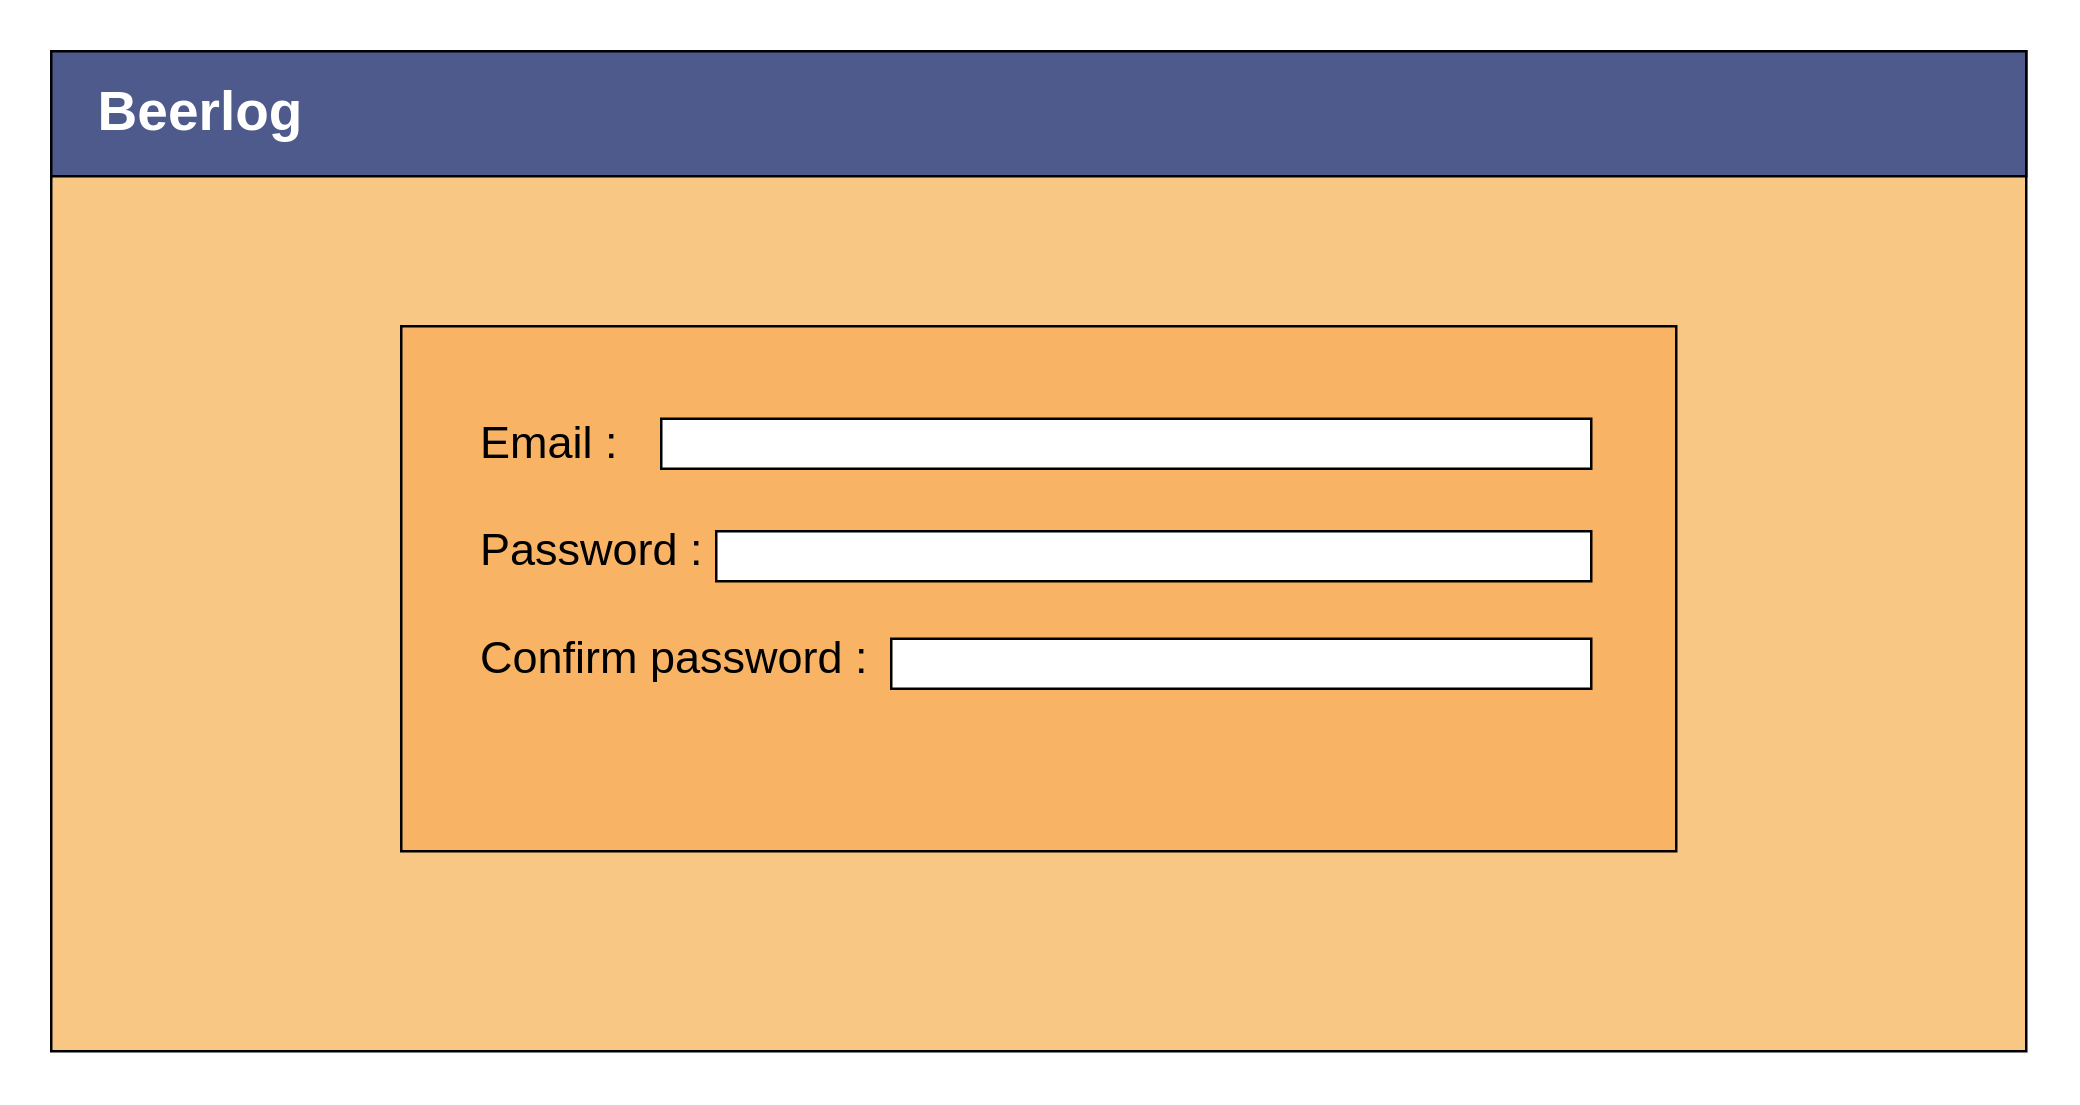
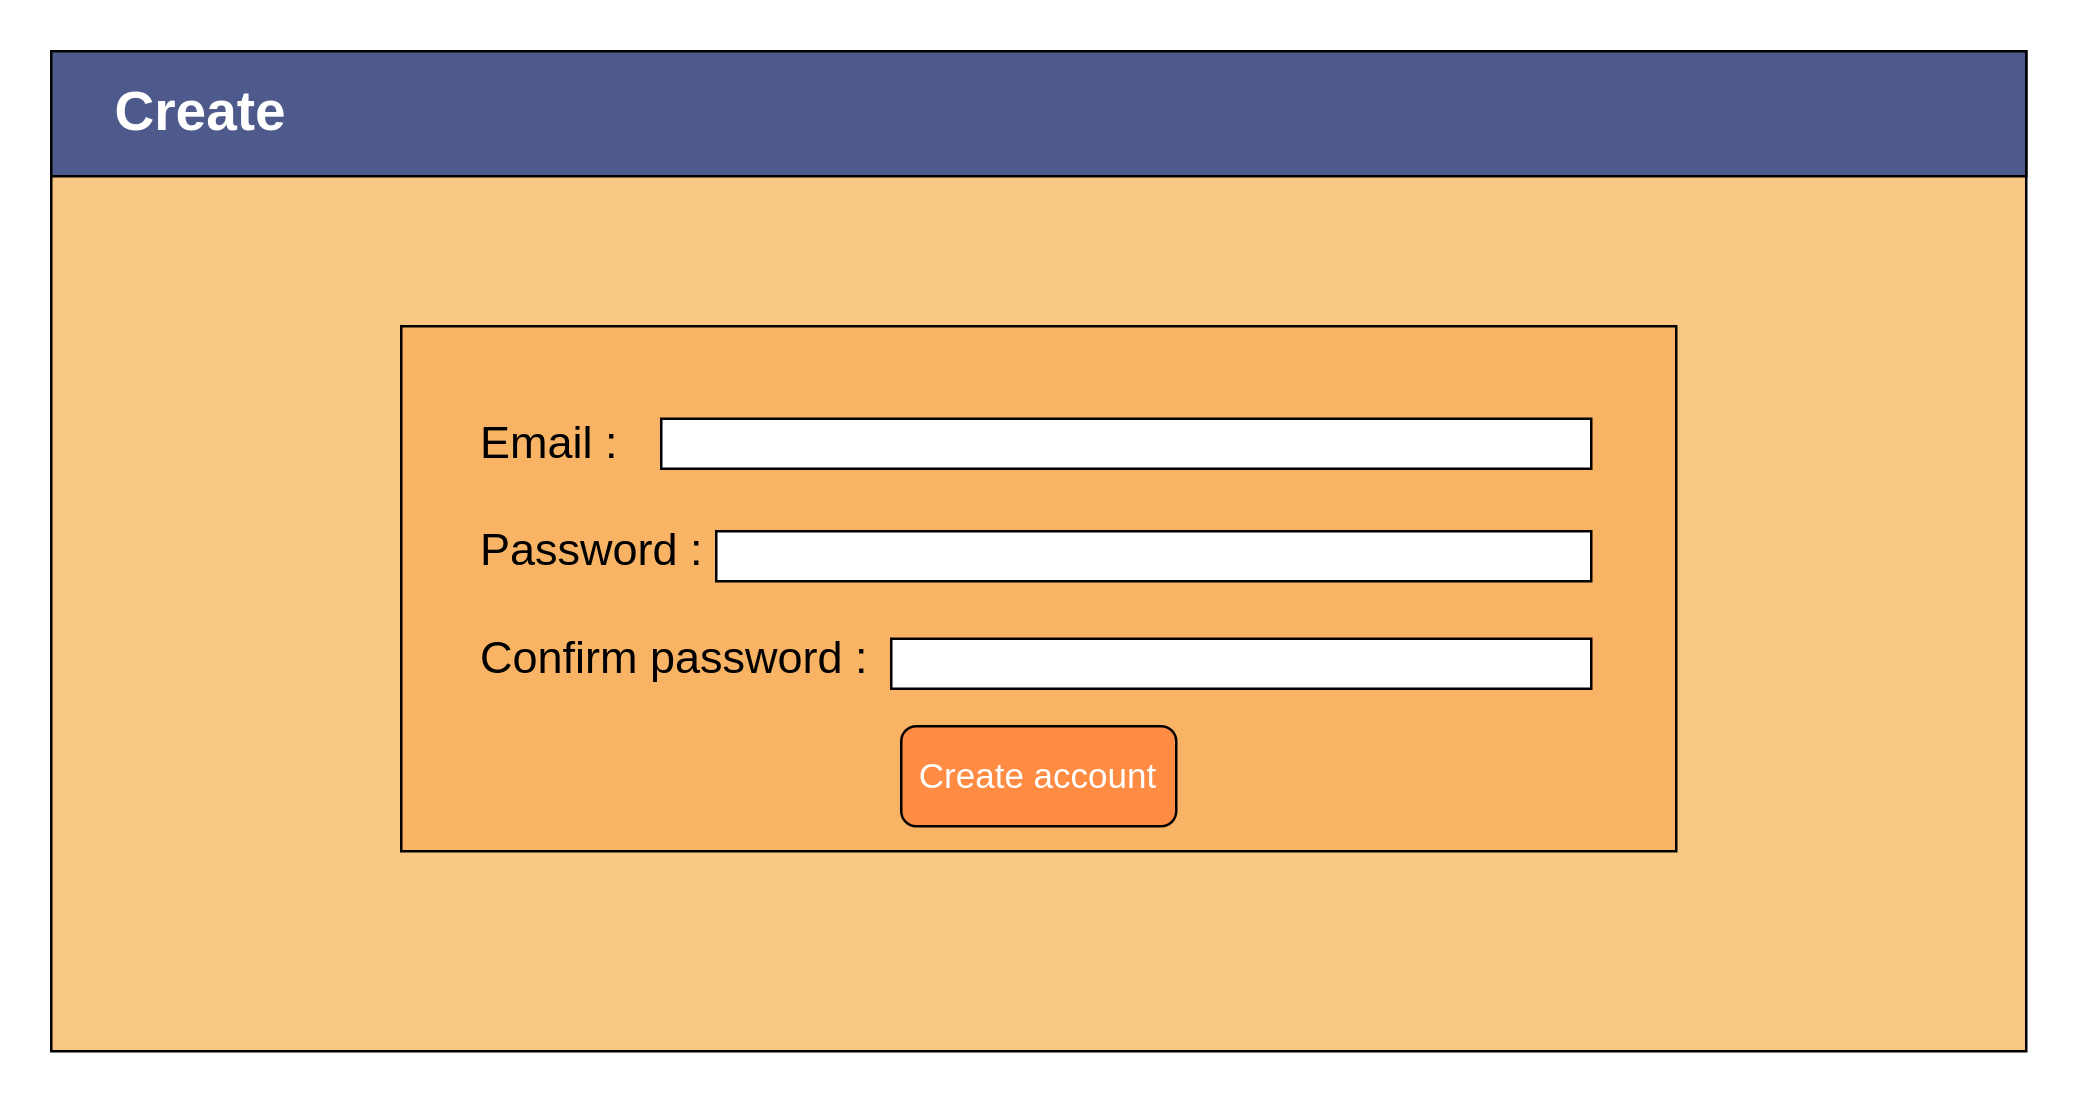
  <mxCell id="0" />
  <mxCell id="1" parent="0" />
  <mxCell id="2" value="" style="rounded=0;whiteSpace=wrap;html=1;fillColor=#F9C784;" vertex="1" parent="1"><mxGeometry x="20" y="20" width="790" height="400" as="geometry" /></mxCell>
  <mxCell id="3" value="" style="rounded=0;whiteSpace=wrap;html=1;fillColor=#4E598C;" vertex="1" parent="1"><mxGeometry x="20" y="20" width="790" height="50" as="geometry" /></mxCell>
- <mxCell id="4" value="Beerlog" style="text;html=1;strokeColor=none;fillColor=none;align=center;verticalAlign=middle;whiteSpace=wrap;rounded=0;fontColor=#FFFFFF;fontSize=22;fontStyle=1" vertex="1" parent="1"><mxGeometry x="50" y="30" width="60" height="30" as="geometry" /></mxCell>
+ <mxCell id="4" value="Create" style="text;html=1;strokeColor=none;fillColor=none;align=center;verticalAlign=middle;whiteSpace=wrap;rounded=0;fontColor=#FFFFFF;fontSize=22;fontStyle=1" vertex="1" parent="1"><mxGeometry x="50" y="30" width="60" height="30" as="geometry" /></mxCell>
  <mxCell id="5" value="" style="rounded=0;whiteSpace=wrap;html=1;fillColor=#F9B364;" vertex="1" parent="1"><mxGeometry x="160" y="130" width="510" height="210" as="geometry" /></mxCell>
  <mxCell id="6" value="Email :&lt;br style=&quot;font-size: 18px;&quot;&gt;&lt;br style=&quot;font-size: 18px;&quot;&gt;&lt;div style=&quot;font-size: 18px;&quot;&gt;&lt;span style=&quot;background-color: initial; font-size: 18px;&quot;&gt;Password :&amp;nbsp;&lt;/span&gt;&lt;/div&gt;&lt;div style=&quot;font-size: 18px;&quot;&gt;&lt;span style=&quot;background-color: initial; font-size: 18px;&quot;&gt;&lt;br&gt;&lt;/span&gt;&lt;/div&gt;&lt;div style=&quot;font-size: 18px;&quot;&gt;&lt;span style=&quot;background-color: initial; font-size: 18px;&quot;&gt;Confirm password :&lt;/span&gt;&lt;/div&gt;" style="text;html=1;strokeColor=none;fillColor=none;align=left;verticalAlign=top;whiteSpace=wrap;rounded=0;fontSize=18;" vertex="1" parent="1"><mxGeometry x="190" y="160" width="200" height="80" as="geometry" /></mxCell>
  <mxCell id="7" value="" style="rounded=0;whiteSpace=wrap;html=1;fontSize=18;fillColor=#FFFFFF;" vertex="1" parent="1"><mxGeometry x="264" y="167" width="372" height="20" as="geometry" /></mxCell>
  <mxCell id="8" value="" style="rounded=0;whiteSpace=wrap;html=1;fontSize=18;fillColor=#FFFFFF;" vertex="1" parent="1"><mxGeometry x="286" y="212" width="350" height="20" as="geometry" /></mxCell>
+ <mxCell id="9" value="Create account" style="rounded=1;whiteSpace=wrap;html=1;strokeColor=#000000;fontSize=14;fontColor=#FFFFFF;fillColor=#FF8C42;gradientColor=none;" vertex="1" parent="1"><mxGeometry x="360" y="290" width="110" height="40" as="geometry" /></mxCell>
  <mxCell id="10" value="" style="rounded=0;whiteSpace=wrap;html=1;fontSize=18;fillColor=#FFFFFF;" vertex="1" parent="1"><mxGeometry x="356" y="255" width="280" height="20" as="geometry" /></mxCell>
